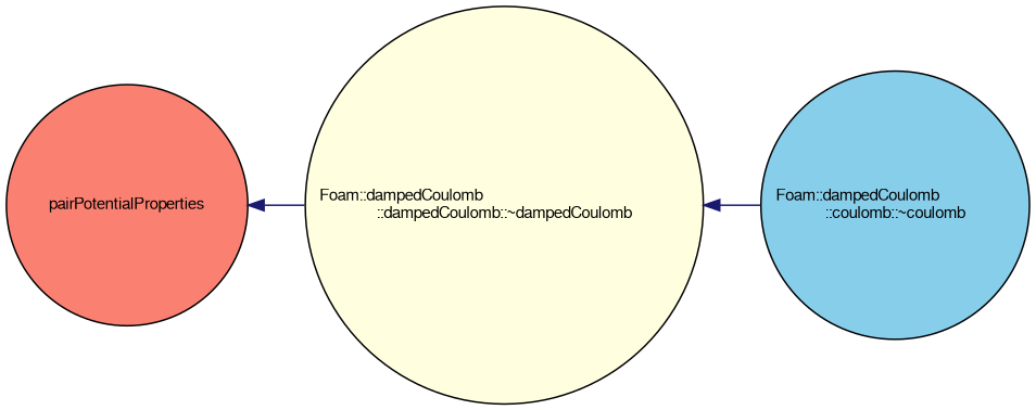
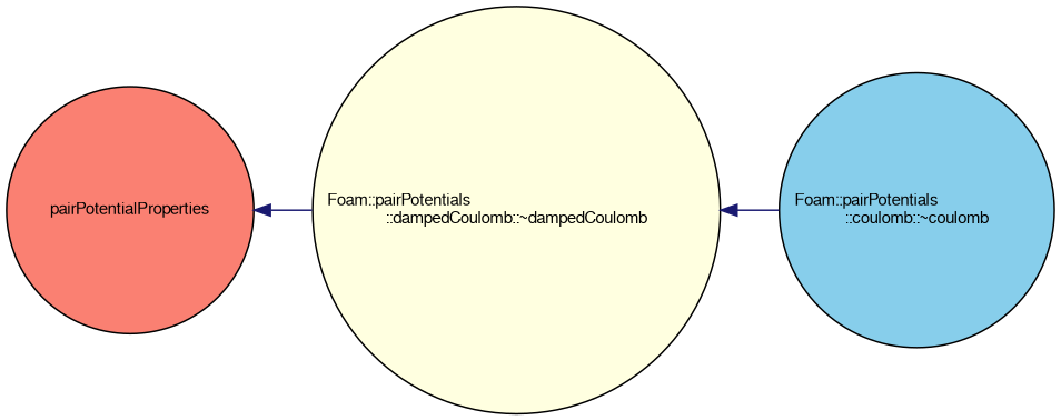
  digraph {
    rankdir=LR
    node [color=black fontname=FreeSans fontsize=10 shape=circle style=filled]
    edge [color=midnightblue dir=back fontname=FreeSans fontsize=10 labelfontname=FreeSans labelfontsize=10 style=solid]
    n1 [fillcolor=salmon fontcolor=black height=0.2 label=pairPotentialProperties width=0.4]
-   n2 [fillcolor=lightyellow height=0.2 label="Foam::dampedCoulomb\l::dampedCoulomb::~dampedCoulomb" width=0.4]
-   n3 [fillcolor=skyblue height=0.2 label="Foam::dampedCoulomb\l::coulomb::~coulomb" width=0.4]
+   n2 [fillcolor=lightyellow height=0.2 label="Foam::pairPotentials\l::dampedCoulomb::~dampedCoulomb" width=0.4]
+   n3 [fillcolor=skyblue height=0.2 label="Foam::pairPotentials\l::coulomb::~coulomb" width=0.4]
    n1 -> n2
    n2 -> n3
  }
